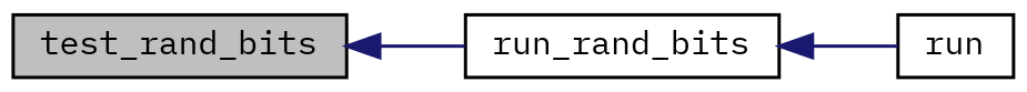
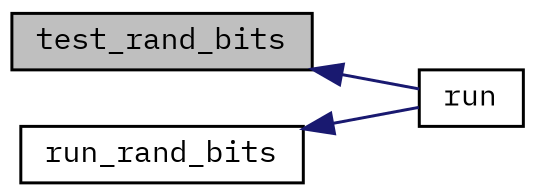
  digraph {
    fontname="IBM Plex Mono"
    rankdir=LR
    node [color=black fillcolor=white fontname="IBM Plex Mono" fontsize=10 shape=record style=filled]
    edge [color=midnightblue dir=back fontname="IBM Plex Mono" fontsize=10 labelfontname=Helvetica labelfontsize=10 style=solid]
    n1 [fillcolor=grey75 fontcolor=black height=0.2 label=test_rand_bits width=0.4]
    n2 [height=0.2 label=run_rand_bits width=0.4]
    n3 [height=0.2 label=run width=0.4]
-   n1 -> n2
+   n1 -> n3
    n2 -> n3
  }
